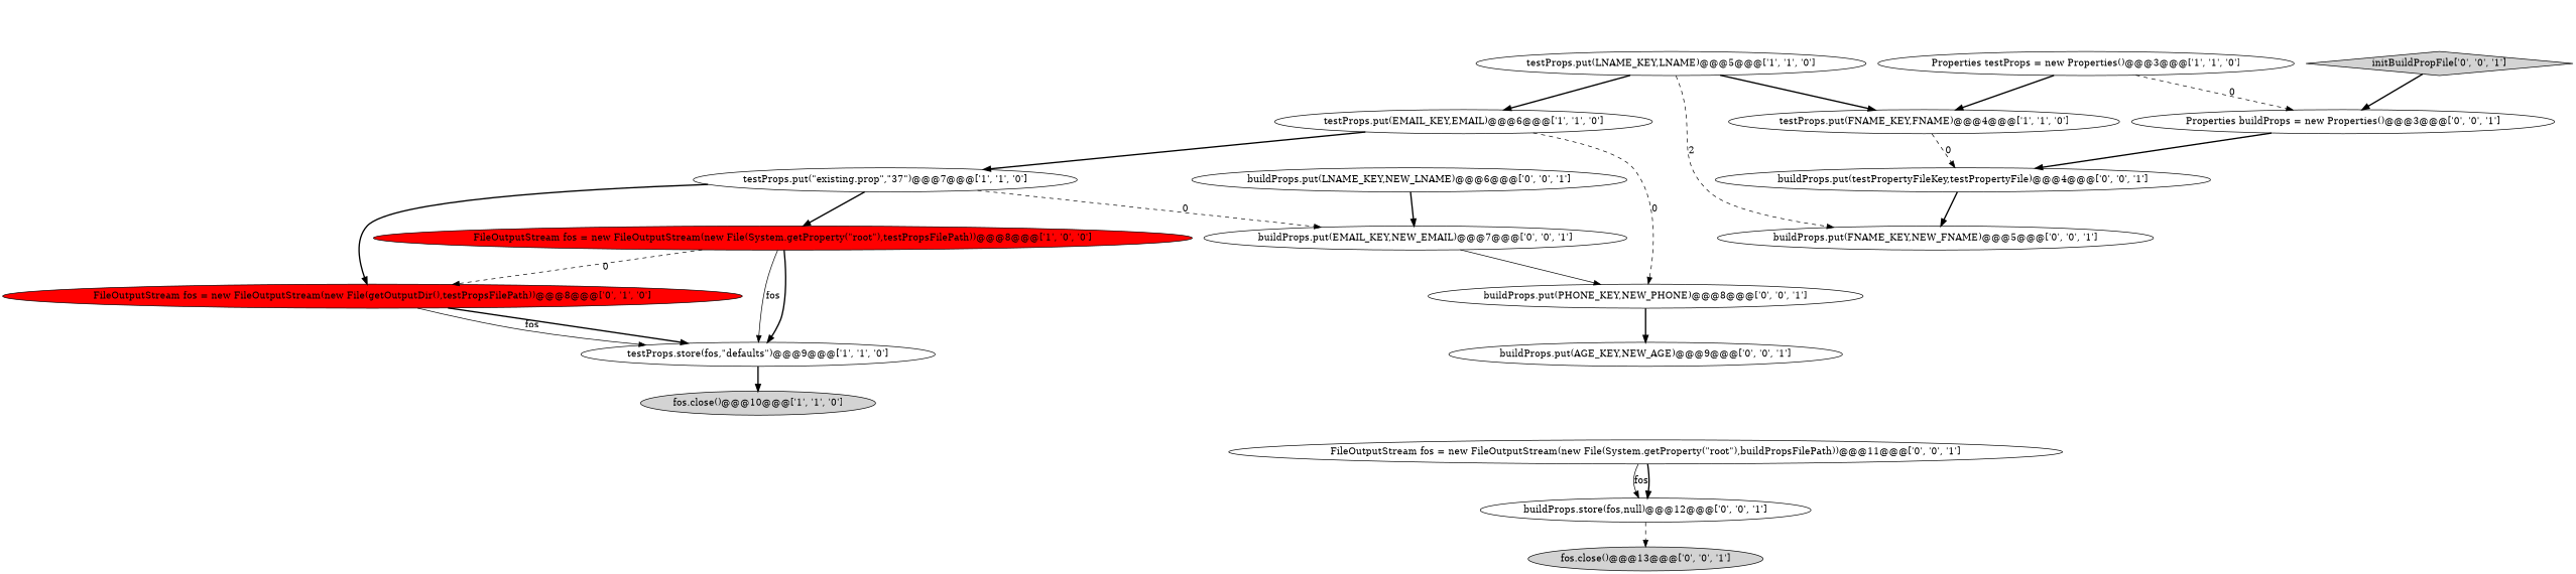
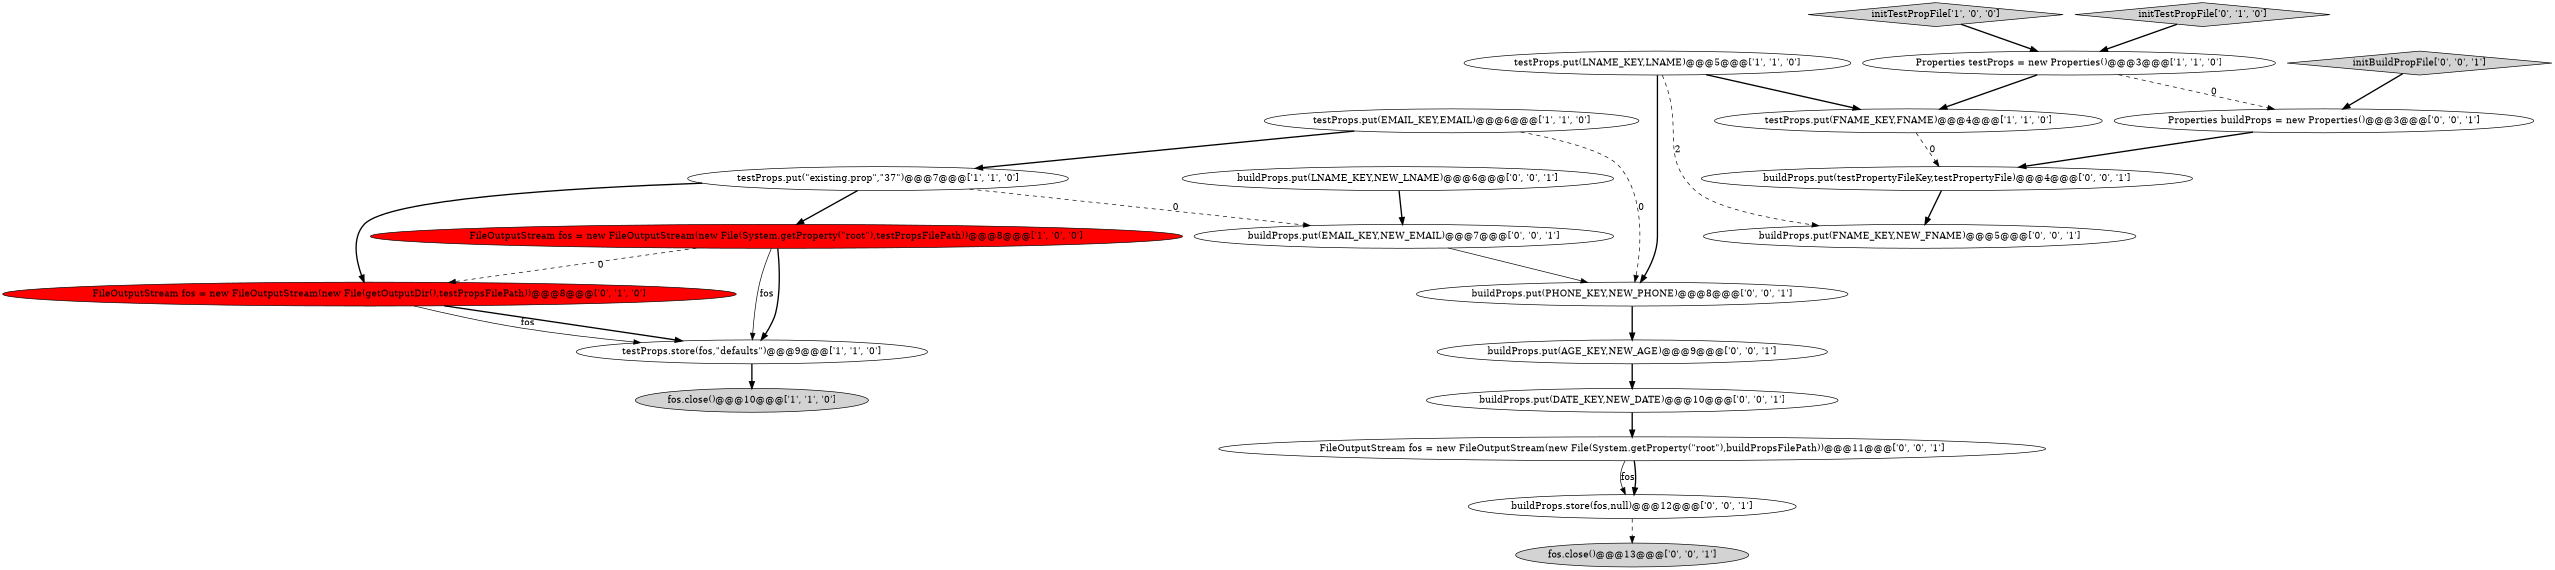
  digraph {
    node [fillcolor=white shape=ellipse style=filled]
    edge [style=bold]
    n1 [fillcolor=lightgray label="fos.close()@@@13@@@['0', '0', '1']"]
+   n2 [fillcolor=lightgray label="initTestPropFile['1', '0', '0']" shape=diamond]
    n3 [label="Properties testProps = new Properties()@@@3@@@['1', '1', '0']"]
    n4 [label="Properties buildProps = new Properties()@@@3@@@['0', '0', '1']"]
    n5 [label="testProps.put(FNAME_KEY,FNAME)@@@4@@@['1', '1', '0']"]
    n6 [label="buildProps.put(AGE_KEY,NEW_AGE)@@@9@@@['0', '0', '1']"]
+   n7 [label="buildProps.put(DATE_KEY,NEW_DATE)@@@10@@@['0', '0', '1']"]
    n8 [label="FileOutputStream fos = new FileOutputStream(new File(System.getProperty(\"root\"),buildPropsFilePath))@@@11@@@['0', '0', '1']"]
    n9 [label="buildProps.put(PHONE_KEY,NEW_PHONE)@@@8@@@['0', '0', '1']"]
    n10 [label="buildProps.put(FNAME_KEY,NEW_FNAME)@@@5@@@['0', '0', '1']"]
    n11 [label="buildProps.put(LNAME_KEY,NEW_LNAME)@@@6@@@['0', '0', '1']"]
    n12 [label="buildProps.put(EMAIL_KEY,NEW_EMAIL)@@@7@@@['0', '0', '1']"]
    n13 [fillcolor=lightgray label="fos.close()@@@10@@@['1', '1', '0']"]
    n14 [label="buildProps.put(testPropertyFileKey,testPropertyFile)@@@4@@@['0', '0', '1']"]
    n15 [fillcolor=red label="FileOutputStream fos = new FileOutputStream(new File(System.getProperty(\"root\"),testPropsFilePath))@@@8@@@['1', '0', '0']"]
    n16 [fillcolor=red label="FileOutputStream fos = new FileOutputStream(new File(getOutputDir(),testPropsFilePath))@@@8@@@['0', '1', '0']"]
    n17 [label="testProps.store(fos,\"defaults\")@@@9@@@['1', '1', '0']"]
    n18 [label="testProps.put(EMAIL_KEY,EMAIL)@@@6@@@['1', '1', '0']"]
    n19 [label="testProps.put(\"existing.prop\",\"37\")@@@7@@@['1', '1', '0']"]
    n20 [label="buildProps.store(fos,null)@@@12@@@['0', '0', '1']"]
+   n21 [fillcolor=lightgray label="initTestPropFile['0', '1', '0']" shape=diamond]
    n22 [fillcolor=lightgray label="initBuildPropFile['0', '0', '1']" shape=diamond]
    n23 [label="testProps.put(LNAME_KEY,LNAME)@@@5@@@['1', '1', '0']"]
+   n2 -> n3
    n3 -> n4 [label=0 style=dashed]
    n3 -> n5
    n4 -> n14
    n5 -> n14 [label=0 style=dashed]
+   n6 -> n7
+   n7 -> n8
    n8 -> n20 [label=fos style=solid]
    n8 -> n20
    n9 -> n6
    n11 -> n12
    n12 -> n9 [style=solid]
    n14 -> n10
    n15 -> n16 [label=0 style=dashed]
    n15 -> n17
    n15 -> n17 [label=fos style=solid]
    n16 -> n17
    n16 -> n17 [label=fos style=solid]
    n17 -> n13
    n18 -> n9 [label=0 style=dashed]
    n18 -> n19
    n19 -> n12 [label=0 style=dashed]
    n19 -> n15
    n19 -> n16
    n20 -> n1 [style=dashed]
+   n21 -> n3
    n22 -> n4
    n23 -> n5
    n23 -> n10 [label=2 style=dashed]
-   n23 -> n18
+   n23 -> n9
  }
